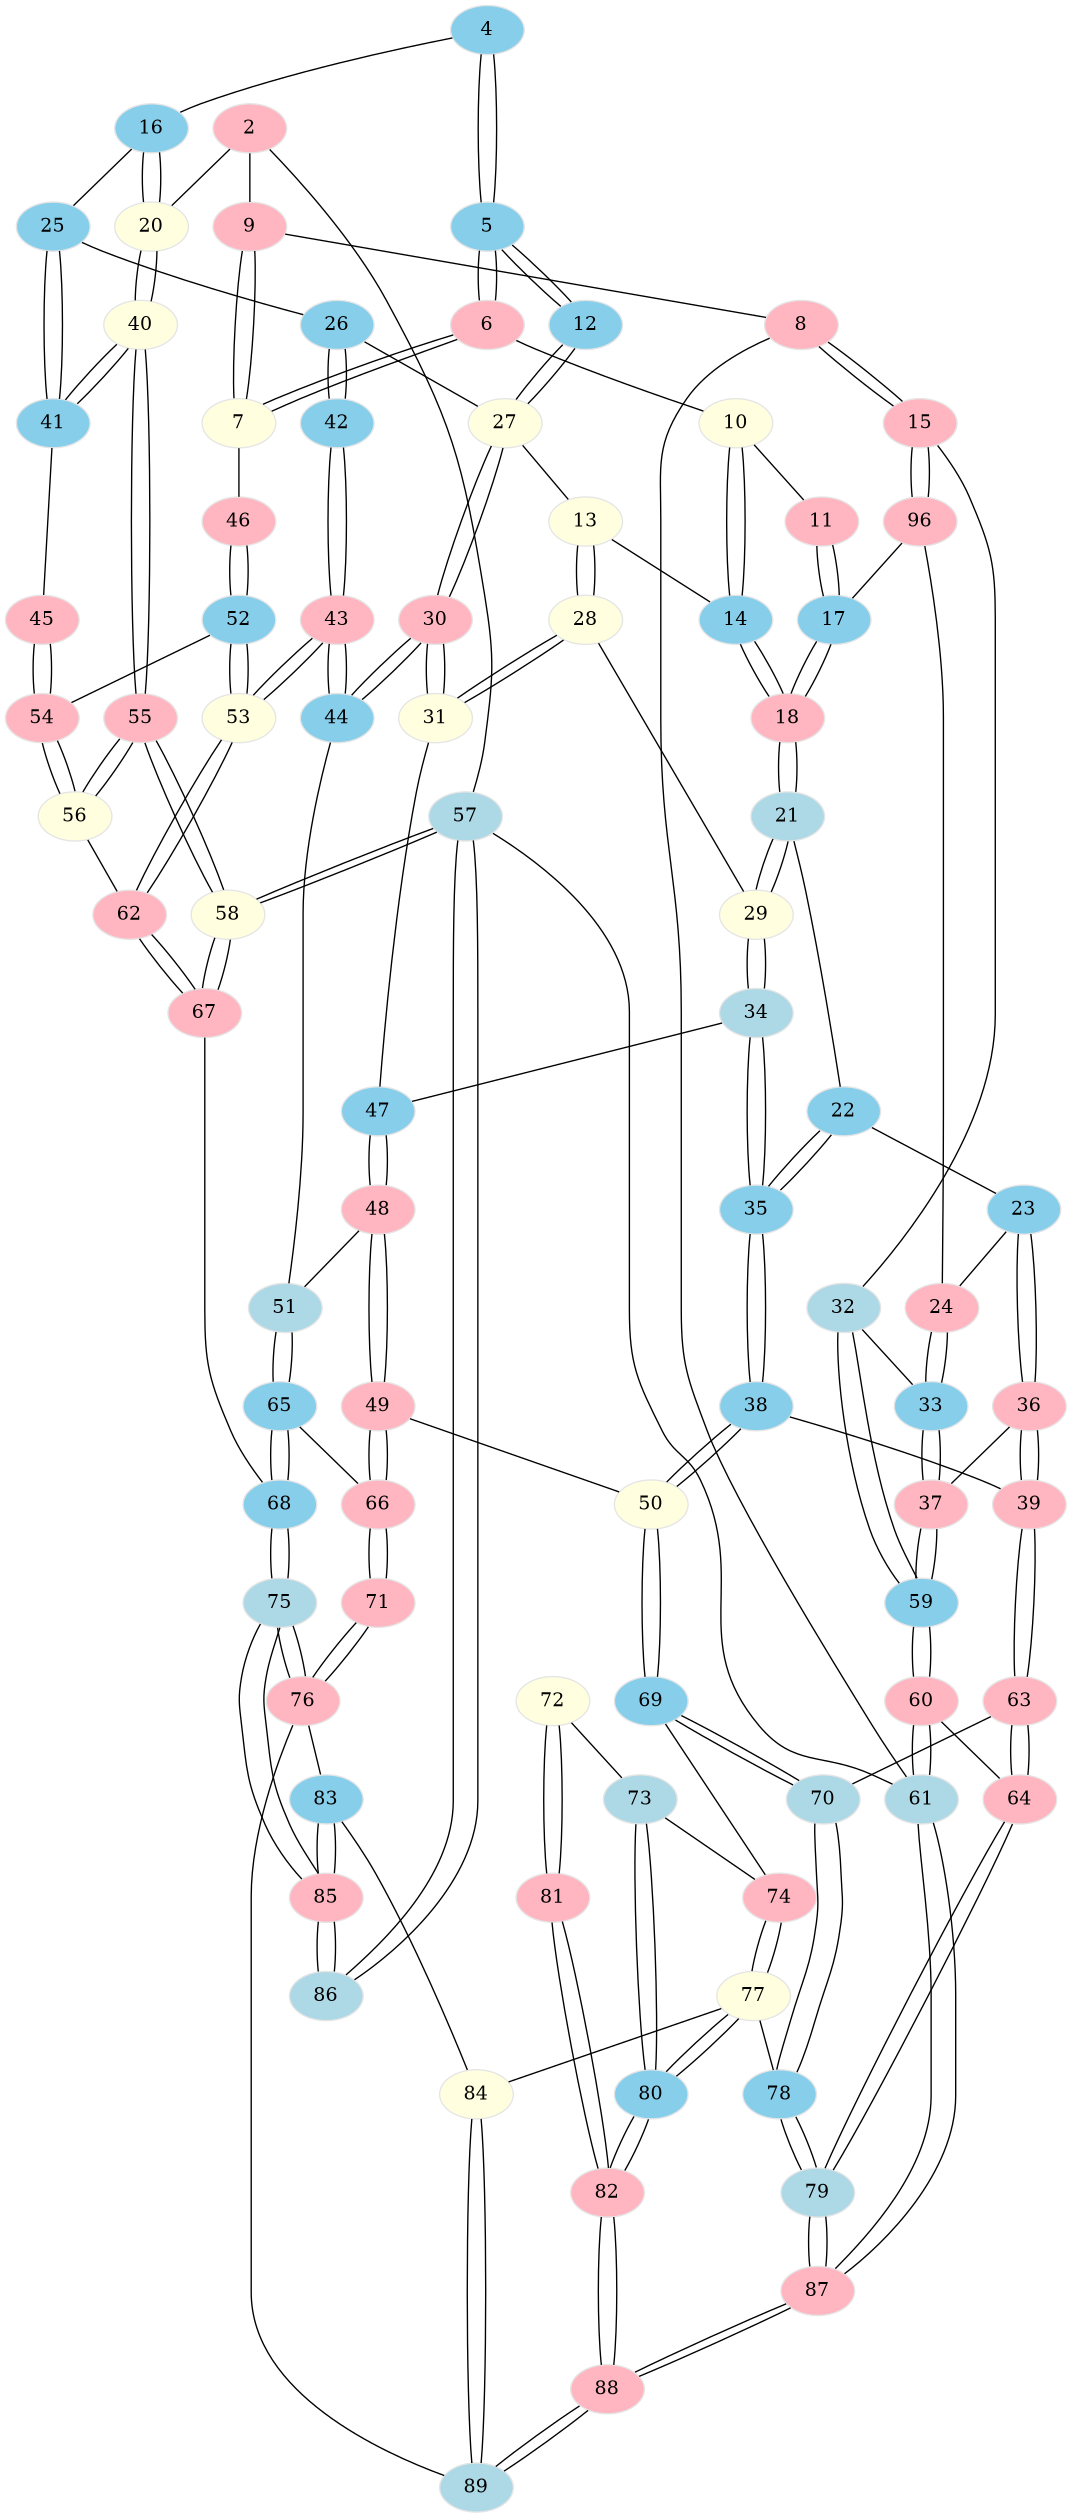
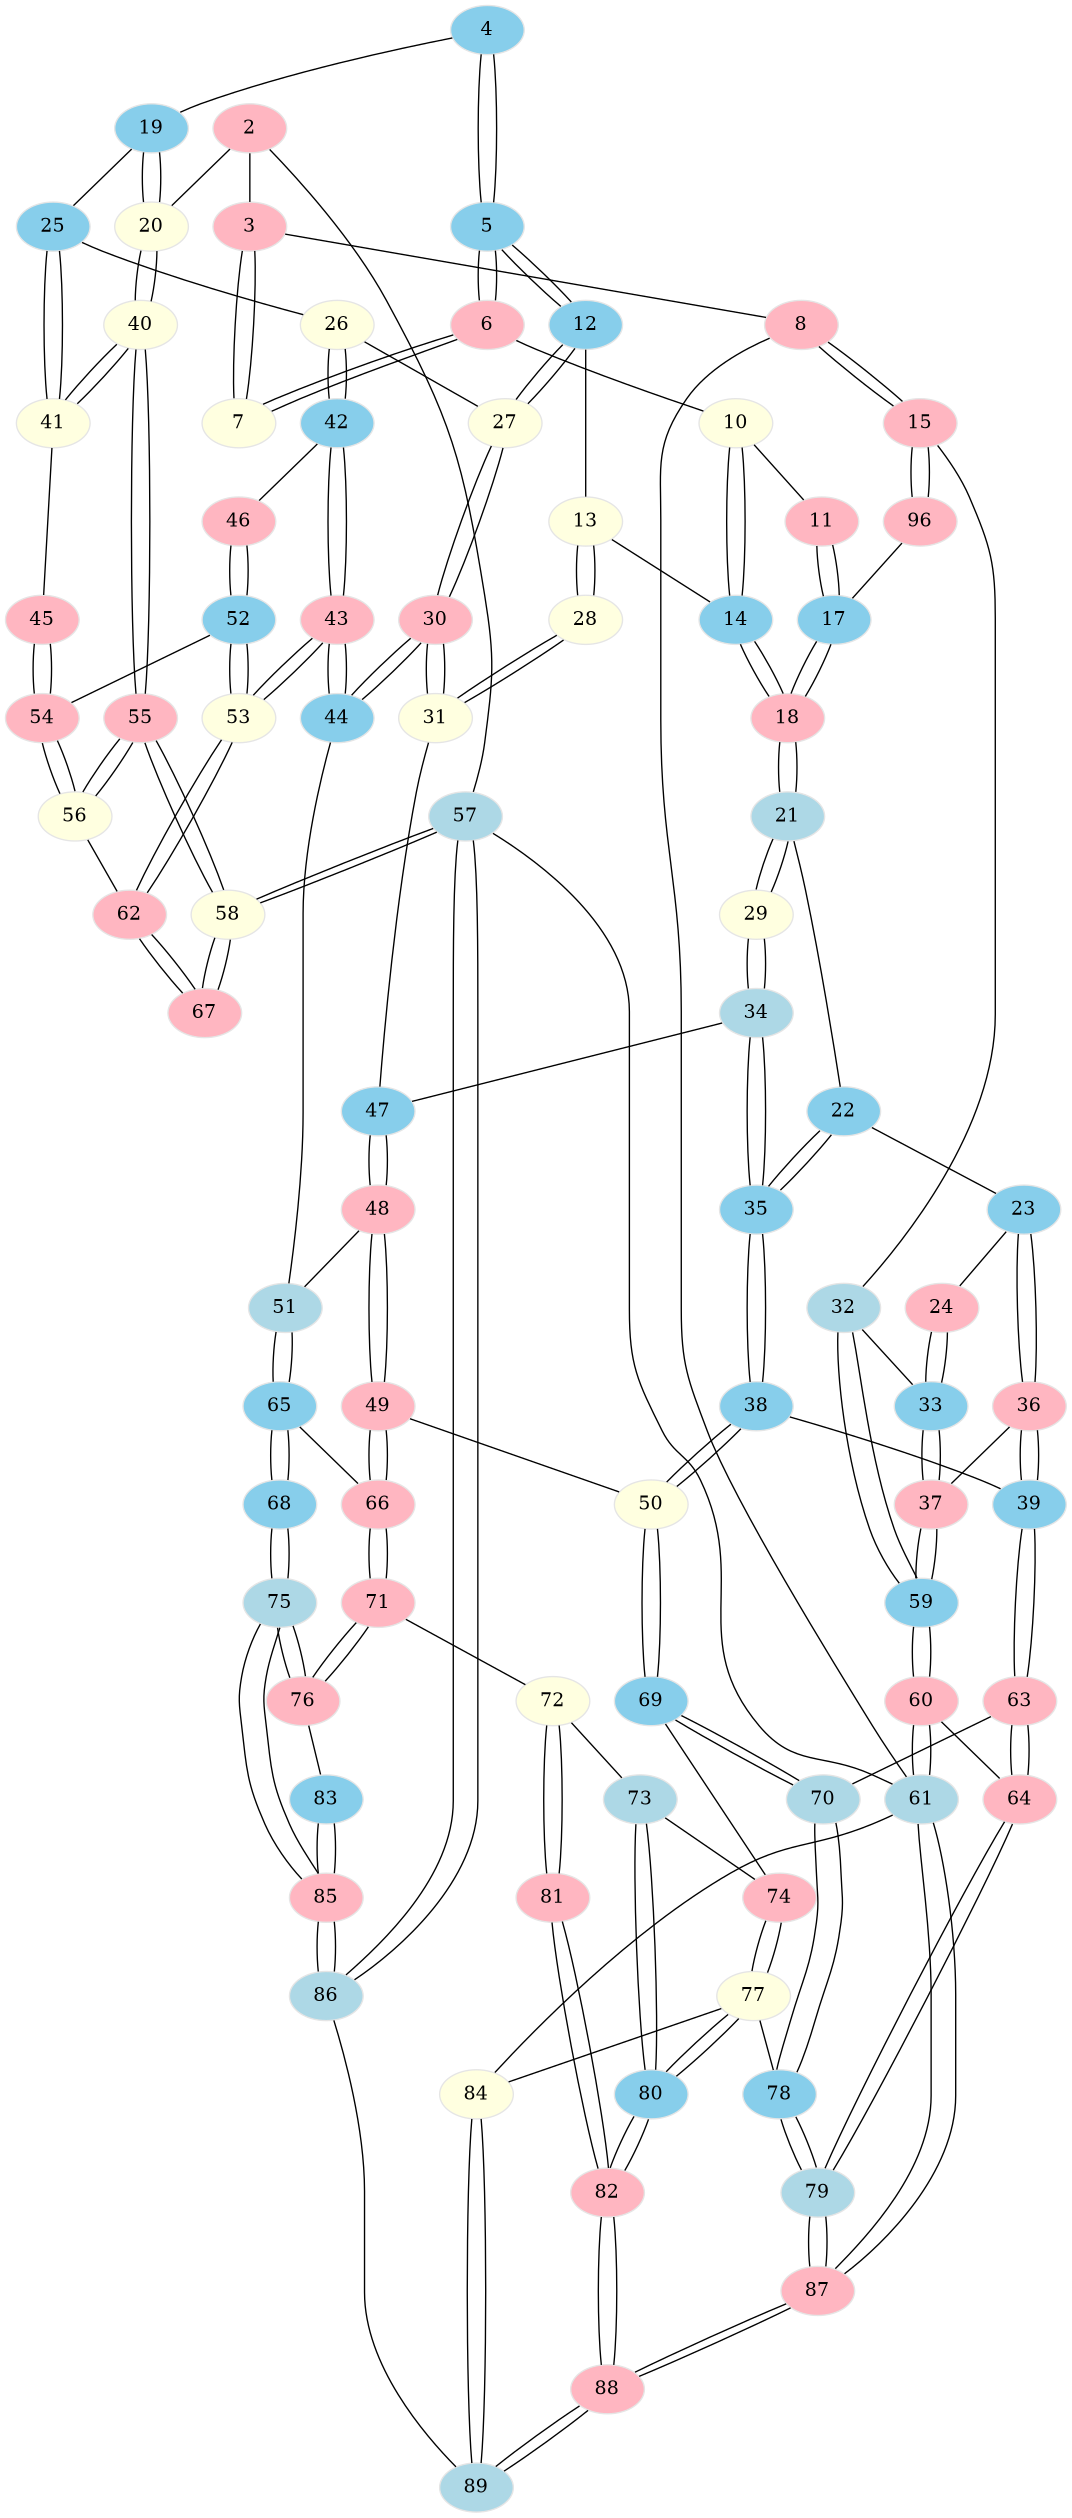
  graph {
    node [color=gray90 fillcolor=lightpink style=filled]
    2
-   3 [label=9]
+   3
    20 [fillcolor=lightyellow]
    57 [fillcolor=lightblue]
    4 [fillcolor=skyblue]
    5 [fillcolor=skyblue]
-   19 [fillcolor=skyblue label=16]
+   19 [fillcolor=skyblue]
    7 [fillcolor=lightyellow]
    8
    40 [fillcolor=lightyellow]
    61 [fillcolor=lightblue]
    58 [fillcolor=lightyellow]
    86 [fillcolor=lightblue]
    15
    6
    12 [fillcolor=skyblue]
    25 [fillcolor=skyblue]
    10 [fillcolor=lightyellow]
    13 [fillcolor=lightyellow]
    27 [fillcolor=lightyellow]
    11
    14 [fillcolor=skyblue]
    n23 [label=96]
    32 [fillcolor=lightblue]
    87
    17 [fillcolor=skyblue]
    18
    28 [fillcolor=lightyellow]
    30
    29 [fillcolor=lightyellow]
    31 [fillcolor=lightyellow]
    21 [fillcolor=lightblue]
    24
    33 [fillcolor=skyblue]
    59 [fillcolor=skyblue]
    22 [fillcolor=skyblue]
-   26 [fillcolor=skyblue]
-   41 [fillcolor=skyblue]
+   26 [fillcolor=lightyellow]
+   41 [fillcolor=lightyellow]
    55
    23 [fillcolor=skyblue]
    35 [fillcolor=skyblue]
    34 [fillcolor=lightblue]
    36
    38 [fillcolor=skyblue]
    37
-   39
+   39 [fillcolor=skyblue]
    42 [fillcolor=skyblue]
    45
    43
    46
    44 [fillcolor=skyblue]
    47 [fillcolor=skyblue]
    51 [fillcolor=lightblue]
    48
    60
    50 [fillcolor=lightyellow]
    63
    69 [fillcolor=skyblue]
    64
    70 [fillcolor=lightblue]
    56 [fillcolor=lightyellow]
    54
    53 [fillcolor=lightyellow]
    52 [fillcolor=skyblue]
    62
    65 [fillcolor=skyblue]
    49
    66
    71
    74
    68 [fillcolor=skyblue]
    67
    89 [fillcolor=lightblue]
    79 [fillcolor=lightblue]
    88
    78 [fillcolor=skyblue]
    75 [fillcolor=lightblue]
    72 [fillcolor=lightyellow]
    76
    85
    77 [fillcolor=lightyellow]
    73 [fillcolor=lightblue]
    81
    83 [fillcolor=skyblue]
    80 [fillcolor=skyblue]
    82
    84 [fillcolor=lightyellow]
    2 -- 3
    2 -- 20
    2 -- 57
    3 -- 7
    3 -- 7
    3 -- 8
    20 -- 40
    20 -- 40
    57 -- 61
    57 -- 58
    57 -- 58
    57 -- 86
    57 -- 86
    4 -- 5
    4 -- 5
    4 -- 19
    5 -- 6
    5 -- 6
    5 -- 12
    5 -- 12
    19 -- 20
    19 -- 20
    19 -- 25
    8 -- 61
    8 -- 15
    8 -- 15
    40 -- 41
    40 -- 41
    40 -- 55
    40 -- 55
    61 -- 87
    61 -- 87
    58 -- 67
    58 -- 67
-   76 -- 89
+   86 -- 89
    15 -- n23
    15 -- n23
    15 -- 32
    6 -- 7
    6 -- 7
    6 -- 10
-   27 -- 13
+   12 -- 13
    12 -- 27
    12 -- 27
    25 -- 26
    25 -- 41
    25 -- 41
    10 -- 11
    10 -- 14
    10 -- 14
    13 -- 14
    13 -- 28
    13 -- 28
    27 -- 30
    27 -- 30
    11 -- 17
    11 -- 17
    14 -- 18
    14 -- 18
    n23 -- 17
-   n23 -- 24
    32 -- 33
    32 -- 59
    32 -- 59
    87 -- 88
    87 -- 88
    17 -- 18
    17 -- 18
    18 -- 21
    18 -- 21
-   28 -- 29
    28 -- 31
    28 -- 31
    30 -- 31
    30 -- 31
    30 -- 44
    30 -- 44
    29 -- 34
    29 -- 34
    31 -- 47
    21 -- 29
    21 -- 29
    21 -- 22
    24 -- 33
    24 -- 33
    33 -- 37
    33 -- 37
    59 -- 60
    59 -- 60
    22 -- 23
    22 -- 35
    22 -- 35
    26 -- 27
    26 -- 42
    26 -- 42
    41 -- 45
    55 -- 58
    55 -- 58
    55 -- 56
    55 -- 56
    23 -- 24
    23 -- 36
    23 -- 36
    35 -- 38
    35 -- 38
    34 -- 35
    34 -- 35
    34 -- 47
    36 -- 37
    36 -- 39
    36 -- 39
    38 -- 39
    38 -- 50
    38 -- 50
    37 -- 59
    37 -- 59
    39 -- 63
    39 -- 63
    42 -- 43
    42 -- 43
-   7 -- 46
+   42 -- 46
    45 -- 54
    45 -- 54
    43 -- 44
    43 -- 44
    43 -- 53
    43 -- 53
    46 -- 52
    46 -- 52
    44 -- 51
    47 -- 48
    47 -- 48
    51 -- 65
    51 -- 65
    48 -- 51
    48 -- 49
    48 -- 49
    60 -- 61
    60 -- 61
    60 -- 64
    50 -- 69
    50 -- 69
    63 -- 64
    63 -- 64
    63 -- 70
    69 -- 70
    69 -- 70
    69 -- 74
    64 -- 79
    64 -- 79
    70 -- 78
    70 -- 78
    56 -- 62
    54 -- 56
    54 -- 56
    53 -- 62
    53 -- 62
    52 -- 54
    52 -- 53
    52 -- 53
    62 -- 67
    62 -- 67
    65 -- 66
    65 -- 68
    65 -- 68
    49 -- 50
    49 -- 66
    49 -- 66
    66 -- 71
    66 -- 71
+   71 -- 72
    71 -- 76
    71 -- 76
    74 -- 77
    74 -- 77
    68 -- 75
    68 -- 75
-   67 -- 68
    79 -- 87
    79 -- 87
    88 -- 89
    88 -- 89
    78 -- 79
    78 -- 79
    75 -- 76
    75 -- 76
    75 -- 85
    75 -- 85
    72 -- 73
    72 -- 81
    72 -- 81
    76 -- 83
    85 -- 86
    85 -- 86
    77 -- 78
    77 -- 80
    77 -- 80
    77 -- 84
    73 -- 74
    73 -- 80
    73 -- 80
    81 -- 82
    81 -- 82
    83 -- 85
    83 -- 85
-   83 -- 84
+   61 -- 84
    80 -- 82
    80 -- 82
    82 -- 88
    82 -- 88
    84 -- 89
    84 -- 89
  }
